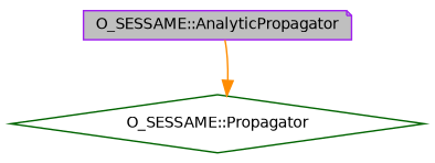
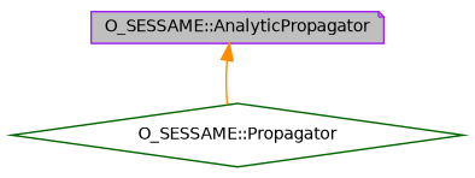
  digraph {
    node [fontname=Helvetica fontsize=10 style=filled]
    n1 [color=purple fillcolor=grey75 fontcolor=black height=0.2 label="O_SESSAME::AnalyticPropagator" shape=note width=0.4]
    n2 [color=darkgreen fillcolor=white height=0.2 label="O_SESSAME::Propagator" shape=diamond width=0.4]
-   n2 -> n1 [color=darkorange dir=back fontname=Helvetica fontsize=10 labelfontname=Helvetica labelfontsize=10 style=solid]
+   n1 -> n2 [color=darkorange dir=back fontname=Helvetica fontsize=10 labelfontname=Helvetica labelfontsize=10 style=solid]
  }
